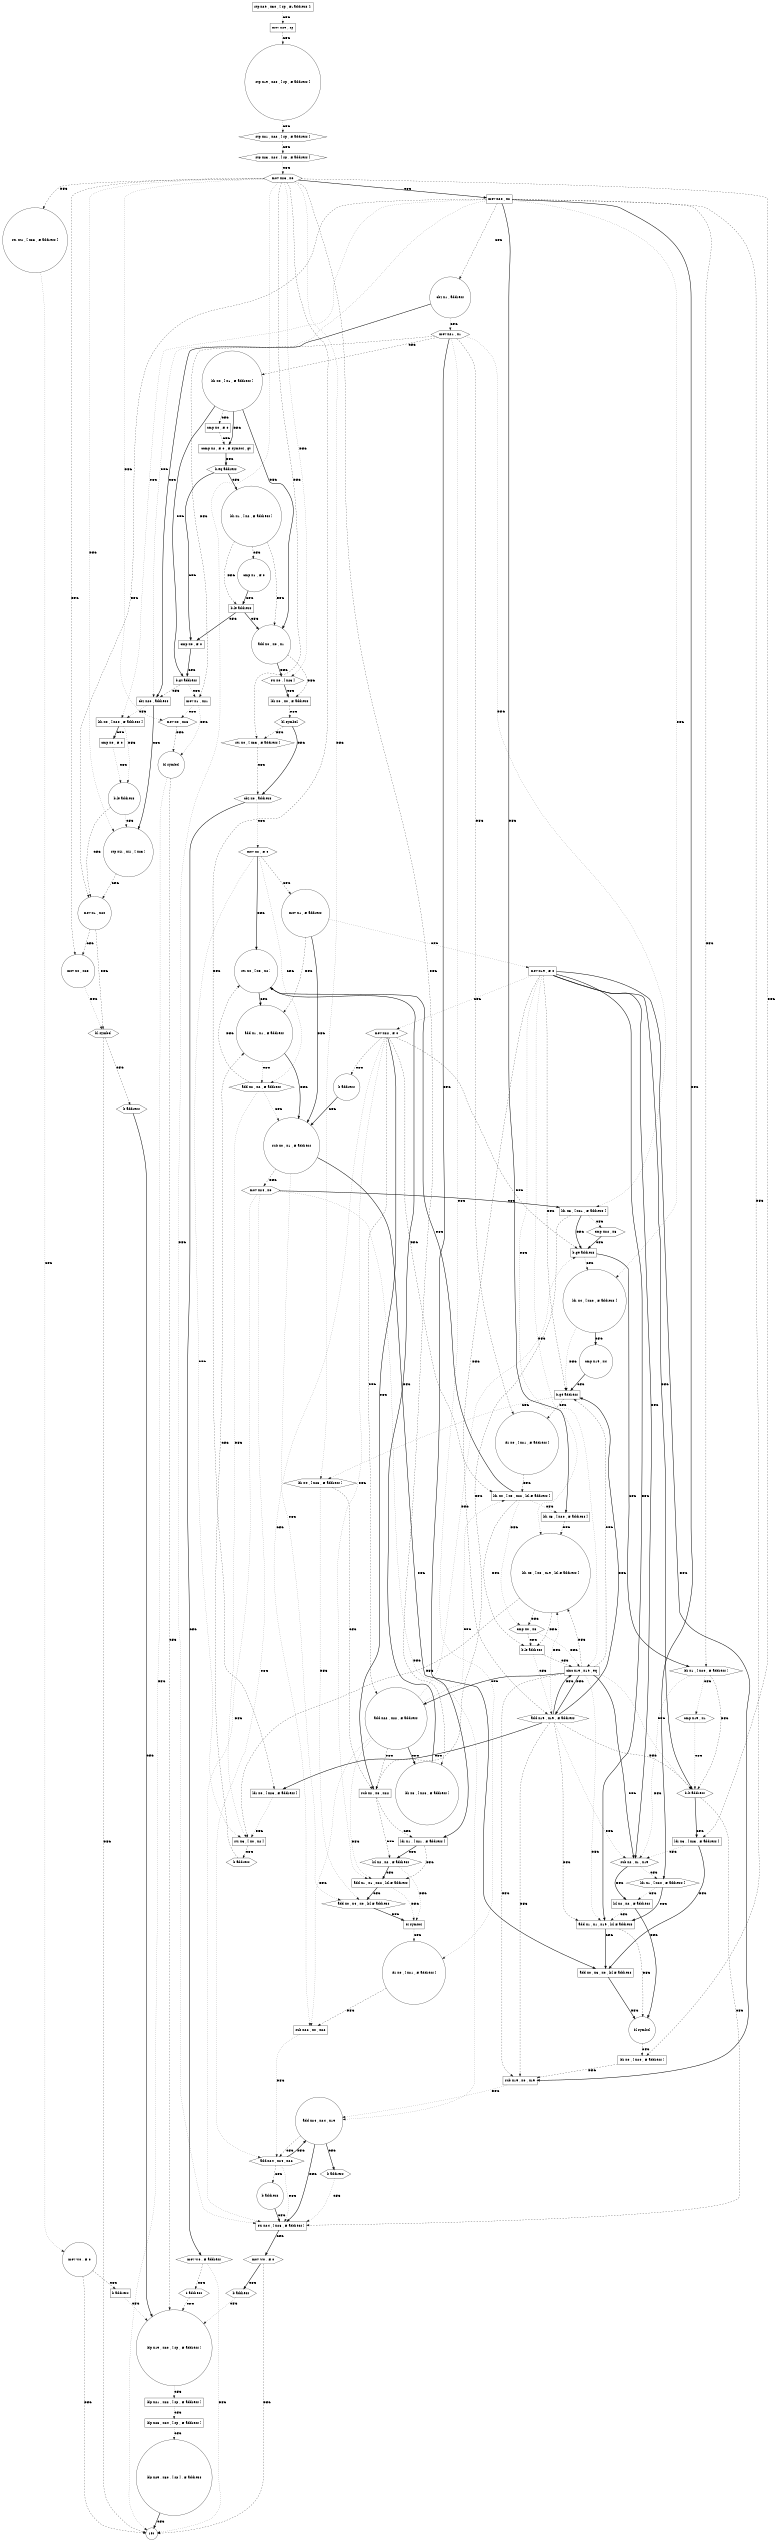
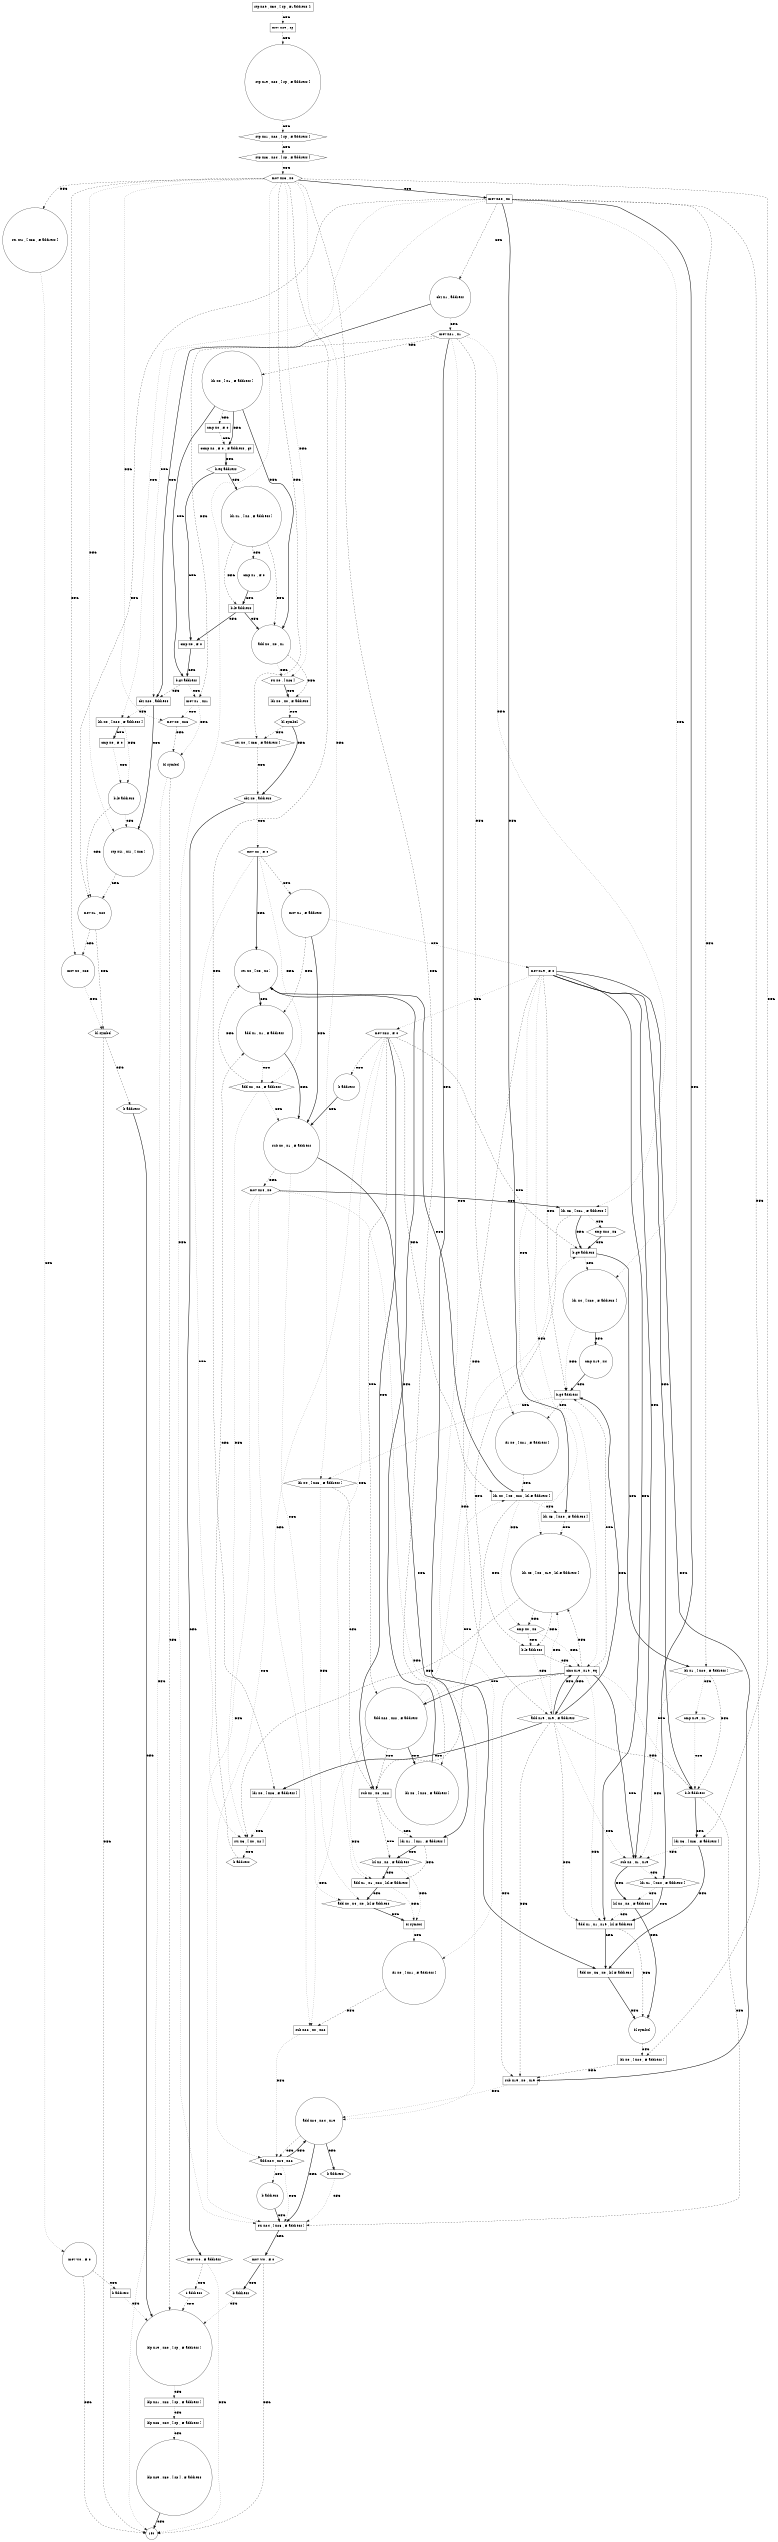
  digraph {
    node [shape=box]
    edge [style=dotted]
    n1 [label="stp x29 , x30 , [ sp , #- address ]!"]
    n2 [label="mov x29 , sp"]
    n3 [label="stp x19 , x20 , [ sp , # address ]" shape=circle]
    n4 [label="stp x21 , x22 , [ sp , # address ]" shape=hexagon]
    n5 [label="stp x23 , x24 , [ sp , # address ]" shape=hexagon]
    n6 [label="mov x23 , x0" shape=hexagon]
    n7 [label="mov x20 , x2"]
    n8 [label="stp xzr , xzr , [ x23 ]" shape=circle]
    n9 [label="str xzr , [ x23 , # address ]" shape=circle]
    n10 [label="mov x0 , x23" shape=circle]
    n11 [label="mov x0 , x23" shape=hexagon]
    n12 [label="str x0 , [ x23 ]" shape=hexagon]
    n13 [label="str x0 , [ x23 , # address ]" shape=hexagon]
    n14 [label="ldr x3 , [ x23 , # address ]"]
    n15 [label="str x24 , [ x23 , # address ]"]
    n16 [label="ldr x4 , [ x23 , # address ]" shape=hexagon]
    n17 [label="ldr x3 , [ x23 , # address ]" shape=circle]
    n18 [label="ldr x0 , [ x23 , # address ]"]
    n19 [label="cbz x1 , address" shape=circle]
    n20 [label="cbz x20 , address"]
    n21 [label="ldr x0 , [ x20 , # address ]"]
    n22 [label="mov x1 , x20" shape=circle]
    n23 [label="ldr x1 , [ x20 , # address ]" shape=hexagon]
    n24 [label="ldr x4 , [ x20 , # address ]" shape=circle]
    n25 [label="ldr x1 , [ x20 , # address ]" shape=hexagon]
    n26 [label="ldr x0 , [ x20 , # address ]"]
    n27 [label="ldr x3 , [ x20 , # address ]"]
    n28 [label="mov w0 , # 0" shape=circle]
    n29 [label="bl symbol" shape=hexagon]
    n30 [label="bl symbol" shape=circle]
    n31 [label="ldr x0 , x0 , # address"]
    n32 [label="cbz x0 , address" shape=hexagon]
    n33 [label="sub x2 , x1 , x19" shape=hexagon]
    n34 [label="add x0 , x3 , x0 , lsl # address"]
    n35 [label="mov w0 , # 0" shape=hexagon]
    n36 [label="sub x2 , x3 , x22"]
    n37 [label="add x0 , x4 , x0 , lsl # address" shape=hexagon]
    n38 [label="str x0 , [ x3 , x2 ]" shape=circle]
    n39 [label="str x3 , [ x0 , x2 ]"]
    n40 [label="mov x21 , x1" shape=hexagon]
    n41 [label="cmp x0 , # 0"]
    n42 [label="b.le address" shape=circle]
    n43 [label="b.lt address" shape=hexagon]
    n44 [label="cmp x19 , x1" shape=hexagon]
    n45 [label="b.ge address"]
    n46 [label="cmp x19 , x4" shape=circle]
    n47 [label="add x1 , x1 , x19 , lsl # address"]
    n48 [label="lsl x2 , x2 , # address"]
    n49 [label="sub x19 , x0 , x19"]
    n50 [label="ldr x3 , [ x3 , x19 , lsl # address ]" shape=circle]
    n51 [label="ldr x0 , [ x1 , # address ]" shape=circle]
    n52 [label="mov x1 , x21"]
    n53 [label="ldr x3 , [ x21 , # address ]"]
    n54 [label="ldr x0 , [ x21 , # address ]" shape=circle]
    n55 [label="ldr x1 , [ x21 , # address ]"]
    n56 [label="ldr x0 , [ x21 , # address ]" shape=circle]
    n57 [label="cmp x0 , # 0"]
-   n58 [label="ccmp x2 , # 0 , # symbol , gt"]
+   n58 [label="ccmp x2 , # 0 , # address , gt"]
    n59 [label="b.gt address"]
    n60 [label="add x0 , x0 , x1" shape=circle]
    n61 [label="b.ge address"]
    n62 [label="cmp x22 , x3" shape=hexagon]
    n63 [label="ldr x0 , [ x0 , x22 , lsl # address ]"]
    n64 [label="add x1 , x1 , x22 , lsl # address"]
    n65 [label="lsl x2 , x2 , # address" shape=hexagon]
    n66 [label="sub x22 , x0 , x22"]
    n67 [label="b.eq address" shape=hexagon]
    n68 [label="cmp x0 , # 0"]
    n69 [label="ldr x1 , [ x2 , # address ]" shape=circle]
    n70 [label="cmp x1 , # 0" shape=circle]
    n71 [label="b.le address"]
    n72 [label="b address"]
    n73 [label=ret shape=circle]
    n74 [label="ldp x19 , x20 , [ sp , # address ]" shape=circle]
    n75 [label="ldp x21 , x22 , [ sp , # address ]"]
    n76 [label="ldp x23 , x24 , [ sp , # address ]"]
    n77 [label="b address" shape=hexagon]
    n78 [label="bl symbol" shape=hexagon]
    n79 [label="ldp x29 , x30 , [ sp ] , # address" shape=circle]
    n80 [label="mov w0 , # address" shape=hexagon]
    n81 [label="mov x2 , # 0" shape=hexagon]
    n82 [label="b address" shape=hexagon]
    n83 [label="mov x1 , # address" shape=circle]
    n84 [label="add x2 , x2 , # address" shape=hexagon]
    n85 [label="mov x19 , # 0"]
    n86 [label="sub x0 , x1 , # address" shape=circle]
    n87 [label="add x1 , x1 , # address" shape=circle]
    n88 [label="b address" shape=hexagon]
    n89 [label="mov x22 , # 0" shape=hexagon]
    n90 [label="cinc x19 , x19 , eq"]
    n91 [label="add x19 , x19 , # address" shape=hexagon]
    n92 [label="mov x24 , x0" shape=hexagon]
    n93 [label="b address" shape=circle]
    n94 [label="add x22 , x22 , # address" shape=circle]
    n95 [label="bl symbol" shape=circle]
    n96 [label="add x24 , x24 , x19" shape=circle]
    n97 [label="cmp x0 , x3" shape=hexagon]
    n98 [label="b.le address"]
    n99 [label="bl symbol"]
    n100 [label="add x24 , x24 , x22" shape=hexagon]
    n101 [label="b address" shape=hexagon]
    n102 [label="b address" shape=circle]
    n103 [label="b address" shape=hexagon]
    n1 -> n2 [label=CFG]
    n2 -> n3 [label=CFG style=dashed]
    n3 -> n4 [label=CFG]
    n4 -> n5 [label=CFG style=dashed]
    n5 -> n6 [label=CFG]
    n6 -> n7 [label=CFG style=bold]
    n6 -> n8 [label=DFG]
    n6 -> n9 [label=DFG style=dashed]
    n6 -> n10 [label=DFG style=dashed]
    n6 -> n11 [label=DFG]
    n6 -> n12 [label=DFG]
    n6 -> n13 [label=DFG style=dashed]
    n6 -> n14 [label=DFG style=dashed]
    n6 -> n15 [label=DFG]
    n6 -> n16 [label=DFG]
    n6 -> n17 [label=DFG style=dashed]
    n6 -> n18 [label=DFG style=dashed]
    n7 -> n19 [label=CFG style=dashed]
    n7 -> n20 [label=DFG]
    n7 -> n21 [label=DFG]
    n7 -> n22 [label=DFG style=dashed]
    n7 -> n23 [label=DFG style=dashed]
    n7 -> n24 [label=DFG]
    n7 -> n25 [label=DFG style=bold]
    n7 -> n26 [label=DFG style=dashed]
    n7 -> n27 [label=DFG style=bold]
    n8 -> n22 [label=CFG style=dashed]
    n9 -> n28 [label=CFG]
    n10 -> n29 [label=DFG]
    n11 -> n30 [label=DFG style=dashed]
    n12 -> n31 [label=CFG style=bold]
    n13 -> n32 [label=CFG style=dashed]
    n14 -> n33 [label=CFG]
    n14 -> n34 [label=DFG style=bold]
    n15 -> n35 [label=CFG style=bold]
    n16 -> n36 [label=CFG style=dashed]
    n16 -> n37 [label=DFG]
    n17 -> n38 [label=DFG style=bold]
    n18 -> n39 [label=DFG]
    n19 -> n20 [label=CFG style=bold]
    n19 -> n40 [label=CFG]
    n20 -> n8 [label=CFG style=bold]
    n20 -> n21 [label=CFG]
    n21 -> n41 [label=CFG style=bold]
    n21 -> n42 [label=DFG]
    n22 -> n10 [label=CFG style=dashed]
    n22 -> n29 [label=DFG style=dashed]
    n23 -> n33 [label=DFG]
    n23 -> n43 [label=DFG style=dashed]
    n23 -> n44 [label=CFG]
    n24 -> n45 [label=DFG]
    n24 -> n46 [label=CFG style=bold]
    n25 -> n47 [label=DFG style=bold]
    n25 -> n48 [label=CFG]
    n26 -> n49 [label=DFG style=dashed]
    n27 -> n50 [label=DFG style=dashed]
    n28 -> n72 [label=CFG style=dashed]
    n28 -> n73 [label=DFG style=dashed]
    n29 -> n73 [label=DFG style=dashed]
    n29 -> n77 [label=CFG style=dashed]
    n30 -> n73 [label=DFG]
    n30 -> n74 [label=CFG style=dashed]
    n31 -> n78 [label=DFG style=dashed]
    n32 -> n80 [label=CFG style=bold]
    n32 -> n81 [label=CFG]
    n33 -> n25 [label=CFG]
    n33 -> n48 [label=DFG style=bold]
    n34 -> n95 [label=DFG style=bold]
    n35 -> n73 [label=DFG style=dashed]
    n35 -> n103 [label=CFG style=bold]
    n36 -> n55 [label=CFG style=dashed]
    n36 -> n65 [label=DFG style=dashed]
    n37 -> n99 [label=DFG style=bold]
    n38 -> n87 [label=CFG style=bold]
    n39 -> n88 [label=CFG style=dashed]
    n40 -> n51 [label=CFG style=dashed]
    n40 -> n52 [label=DFG style=dashed]
    n40 -> n53 [label=DFG]
    n40 -> n54 [label=DFG style=dashed]
    n40 -> n55 [label=DFG style=bold]
    n40 -> n56 [label=DFG]
    n41 -> n42 [label=CFG]
    n42 -> n8 [label=CFG]
    n42 -> n22 [label=CFG style=dashed]
    n43 -> n14 [label=CFG style=bold]
    n43 -> n15 [label=CFG style=dashed]
    n44 -> n43 [label=CFG]
    n45 -> n16 [label=CFG]
    n45 -> n54 [label=CFG style=dashed]
    n46 -> n45 [label=CFG style=bold]
    n47 -> n34 [label=CFG style=bold]
    n47 -> n95 [label=DFG style=dashed]
    n48 -> n47 [label=CFG]
    n48 -> n95 [label=DFG style=bold]
    n49 -> n96 [label=DFG]
    n50 -> n39 [label=DFG style=dashed]
    n50 -> n97 [label=DFG style=dashed]
    n50 -> n98 [label=DFG style=dashed]
    n51 -> n57 [label=CFG style=dashed]
    n51 -> n58 [label=DFG style=bold]
    n51 -> n59 [label=DFG style=bold]
    n51 -> n60 [label=DFG style=bold]
    n52 -> n11 [label=CFG]
    n52 -> n30 [label=DFG]
    n53 -> n36 [label=DFG style=dashed]
    n53 -> n61 [label=DFG style=bold]
    n53 -> n62 [label=CFG]
    n54 -> n63 [label=DFG style=dashed]
    n55 -> n64 [label=DFG style=dashed]
    n55 -> n65 [label=CFG style=bold]
    n56 -> n66 [label=DFG style=dashed]
    n57 -> n58 [label=CFG style=dashed]
    n58 -> n67 [label=DFG style=bold]
    n59 -> n20 [label=CFG style=dashed]
    n59 -> n52 [label=CFG]
-   n60 -> n12 [label=DFG style=bold]
+   n60 -> n12 [label=DFG]
    n60 -> n31 [label=DFG style=dashed]
    n61 -> n23 [label=CFG style=bold]
    n61 -> n24 [label=CFG]
    n62 -> n61 [label=CFG style=bold]
    n63 -> n27 [label=CFG]
    n63 -> n38 [label=DFG style=bold]
    n63 -> n97 [label=DFG]
    n63 -> n98 [label=DFG style=dashed]
    n64 -> n37 [label=CFG style=bold]
    n64 -> n99 [label=DFG]
    n65 -> n64 [label=CFG style=bold]
    n65 -> n99 [label=DFG]
    n66 -> n100 [label=DFG]
    n67 -> n68 [label=CFG style=bold]
    n67 -> n69 [label=CFG style=bold]
    n68 -> n59 [label=CFG style=bold]
    n69 -> n60 [label=DFG style=dashed]
    n69 -> n70 [label=CFG style=dashed]
    n69 -> n71 [label=DFG style=dashed]
    n70 -> n71 [label=CFG style=bold]
    n71 -> n60 [label=CFG style=bold]
    n71 -> n68 [label=CFG style=bold]
    n72 -> n74 [label=CFG]
    n74 -> n75 [label=CFG]
    n75 -> n76 [label=CFG]
    n76 -> n79 [label=CFG]
    n77 -> n74 [label=CFG style=bold]
    n78 -> n13 [label=DFG style=dashed]
    n78 -> n32 [label=DFG style=bold]
    n79 -> n73 [label=CFG style=bold]
    n80 -> n73 [label=DFG]
    n80 -> n82 [label=CFG style=dashed]
    n81 -> n38 [label=DFG style=bold]
    n81 -> n39 [label=DFG]
    n81 -> n83 [label=CFG style=dashed]
-   n81 -> n84 [label=CFG]
+   n81 -> n84 [label=DFG]
    n82 -> n74 [label=CFG style=dashed]
    n83 -> n85 [label=CFG]
    n83 -> n86 [label=DFG style=bold]
    n83 -> n87 [label=DFG style=dashed]
    n84 -> n38 [label=DFG style=dashed]
    n84 -> n39 [label=DFG]
    n84 -> n86 [label=CFG]
    n85 -> n33 [label=DFG style=bold]
    n85 -> n43 [label=DFG style=bold]
    n85 -> n45 [label=DFG style=dashed]
    n85 -> n47 [label=DFG style=bold]
    n85 -> n49 [label=DFG style=bold]
    n85 -> n50 [label=DFG]
    n85 -> n89 [label=CFG]
    n85 -> n90 [label=DFG]
    n85 -> n91 [label=DFG style=dashed]
    n86 -> n34 [label=DFG style=bold]
    n86 -> n37 [label=DFG]
    n86 -> n92 [label=DFG style=dashed]
    n87 -> n84 [label=CFG]
    n87 -> n86 [label=DFG style=bold]
    n88 -> n87 [label=CFG style=dashed]
    n89 -> n36 [label=DFG style=bold]
    n89 -> n61 [label=DFG style=dashed]
    n89 -> n63 [label=DFG style=dashed]
    n89 -> n64 [label=DFG]
    n89 -> n66 [label=CFG]
    n89 -> n93 [label=CFG style=dashed]
    n89 -> n94 [label=DFG style=dashed]
    n90 -> n33 [label=DFG style=bold]
    n90 -> n43 [label=DFG]
    n90 -> n45 [label=DFG style=dashed]
    n90 -> n47 [label=DFG]
    n90 -> n49 [label=DFG style=dashed]
    n90 -> n50 [label=DFG style=dashed]
    n90 -> n91 [label=DFG style=bold]
    n90 -> n94 [label=CFG style=bold]
    n91 -> n18 [label=CFG style=bold]
    n91 -> n33 [label=DFG]
    n91 -> n43 [label=DFG style=dashed]
    n91 -> n45 [label=DFG style=bold]
    n91 -> n47 [label=DFG style=dashed]
    n91 -> n49 [label=DFG style=dashed]
    n91 -> n50 [label=DFG]
    n91 -> n90 [label=DFG style=bold]
    n92 -> n15 [label=DFG]
    n92 -> n53 [label=CFG style=bold]
    n92 -> n96 [label=DFG]
    n92 -> n100 [label=DFG]
    n93 -> n86 [label=CFG style=bold]
    n94 -> n17 [label=CFG style=bold]
    n94 -> n36 [label=DFG style=dashed]
    n94 -> n61 [label=DFG]
    n94 -> n63 [label=DFG]
    n94 -> n64 [label=DFG]
    n94 -> n66 [label=DFG]
    n95 -> n26 [label=CFG style=dashed]
    n96 -> n15 [label=DFG style=bold]
    n96 -> n100 [label=CFG style=dashed]
    n96 -> n101 [label=CFG style=bold]
    n97 -> n90 [label=DFG]
    n97 -> n98 [label=CFG style=dashed]
    n98 -> n90 [label=CFG style=dashed]
    n98 -> n91 [label=CFG]
    n99 -> n56 [label=CFG]
    n100 -> n15 [label=DFG]
    n100 -> n96 [label=DFG style=bold]
    n100 -> n102 [label=CFG style=dashed]
    n101 -> n15 [label=CFG]
    n102 -> n15 [label=CFG style=bold]
    n103 -> n74 [label=CFG]
  }
